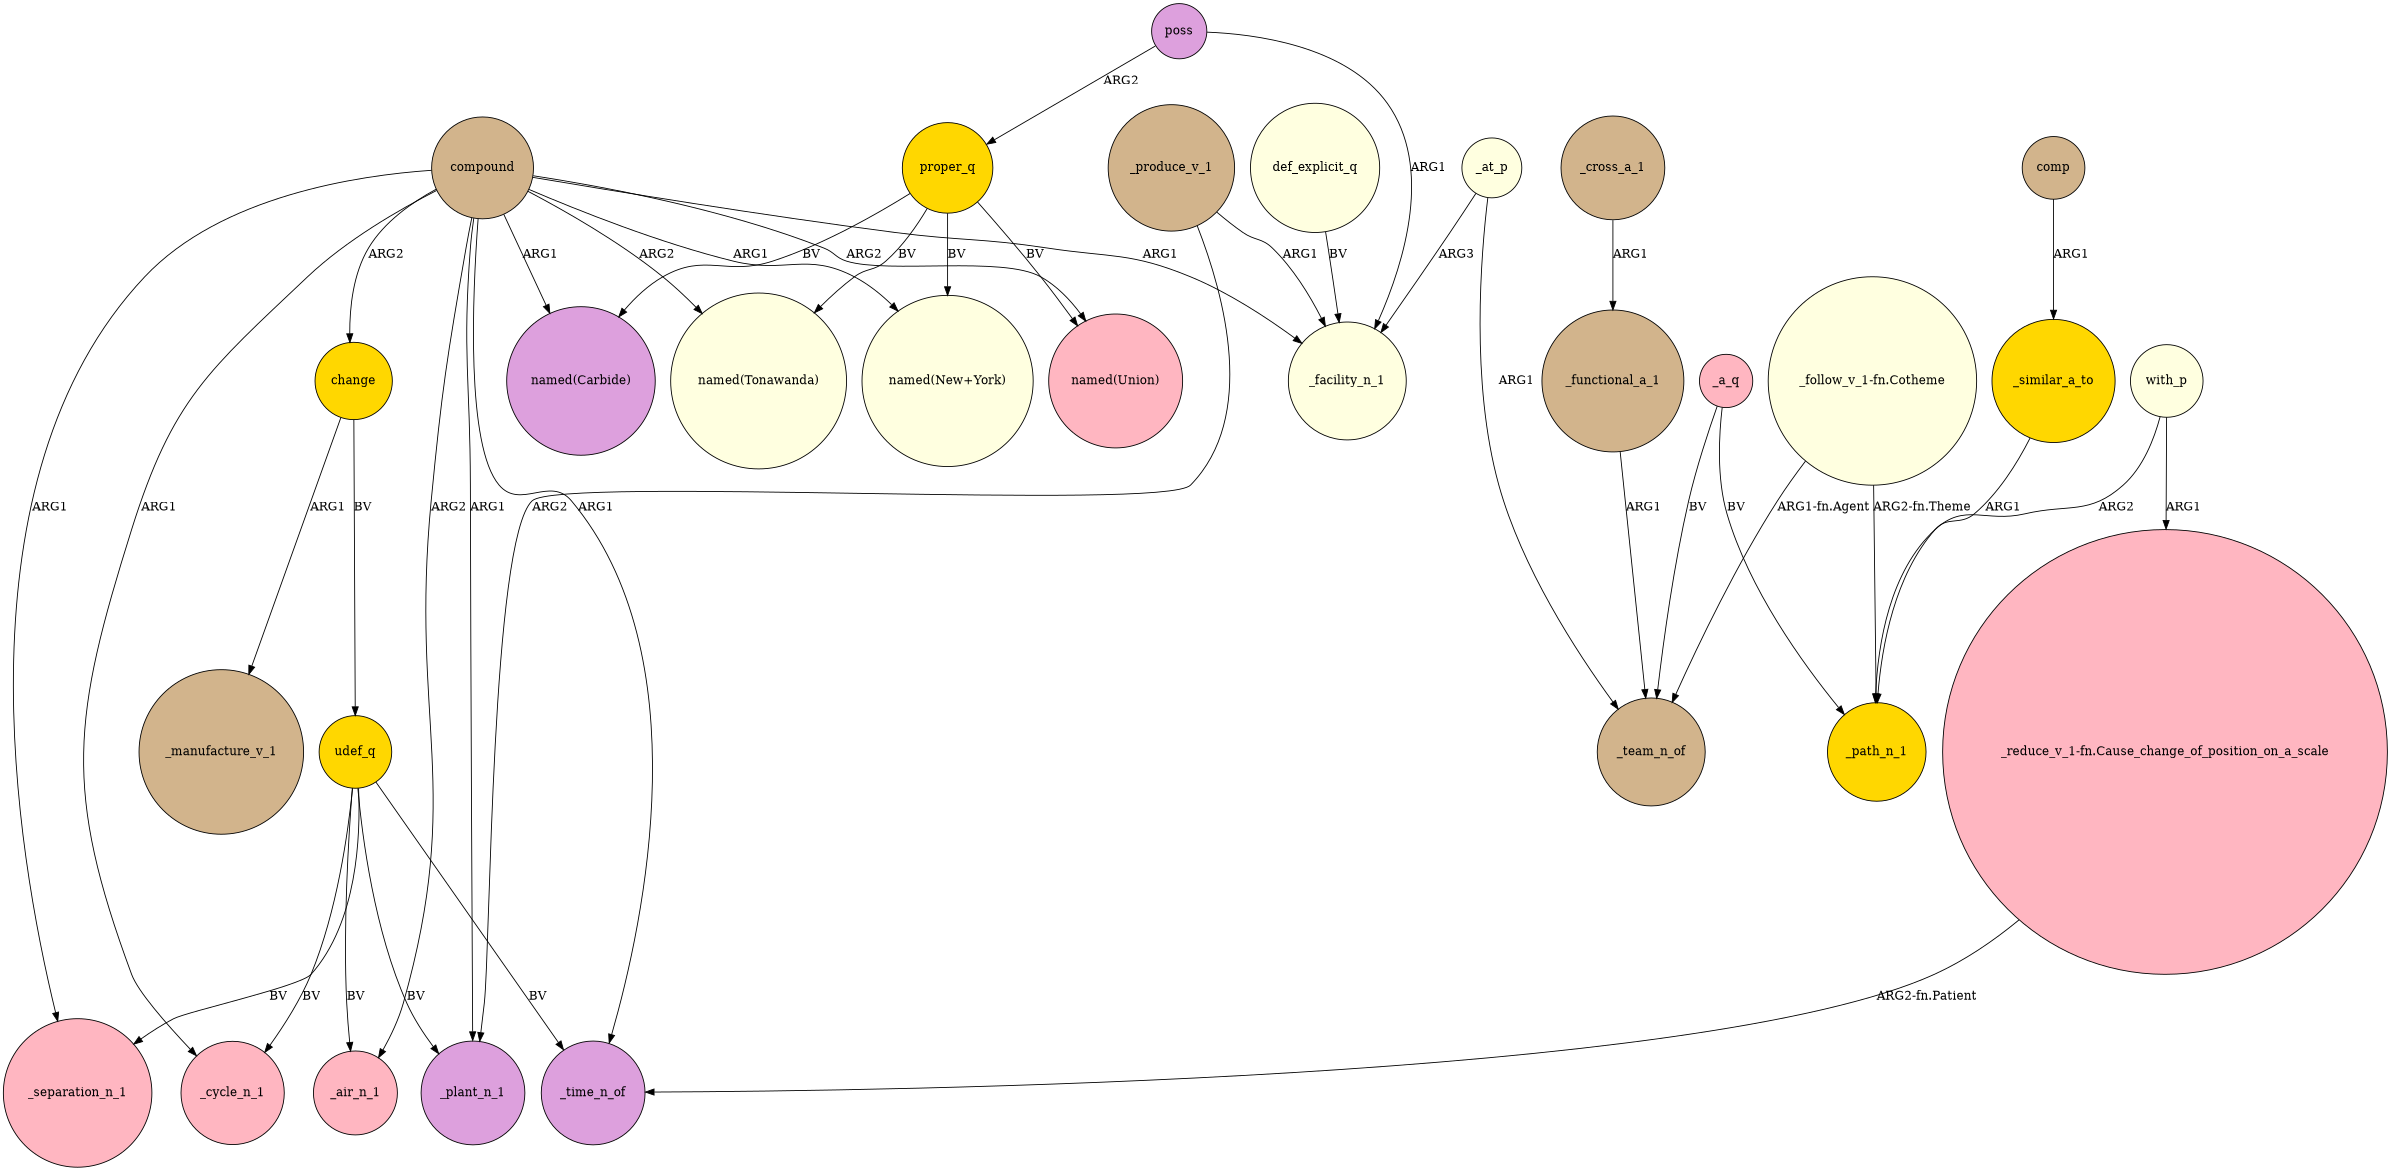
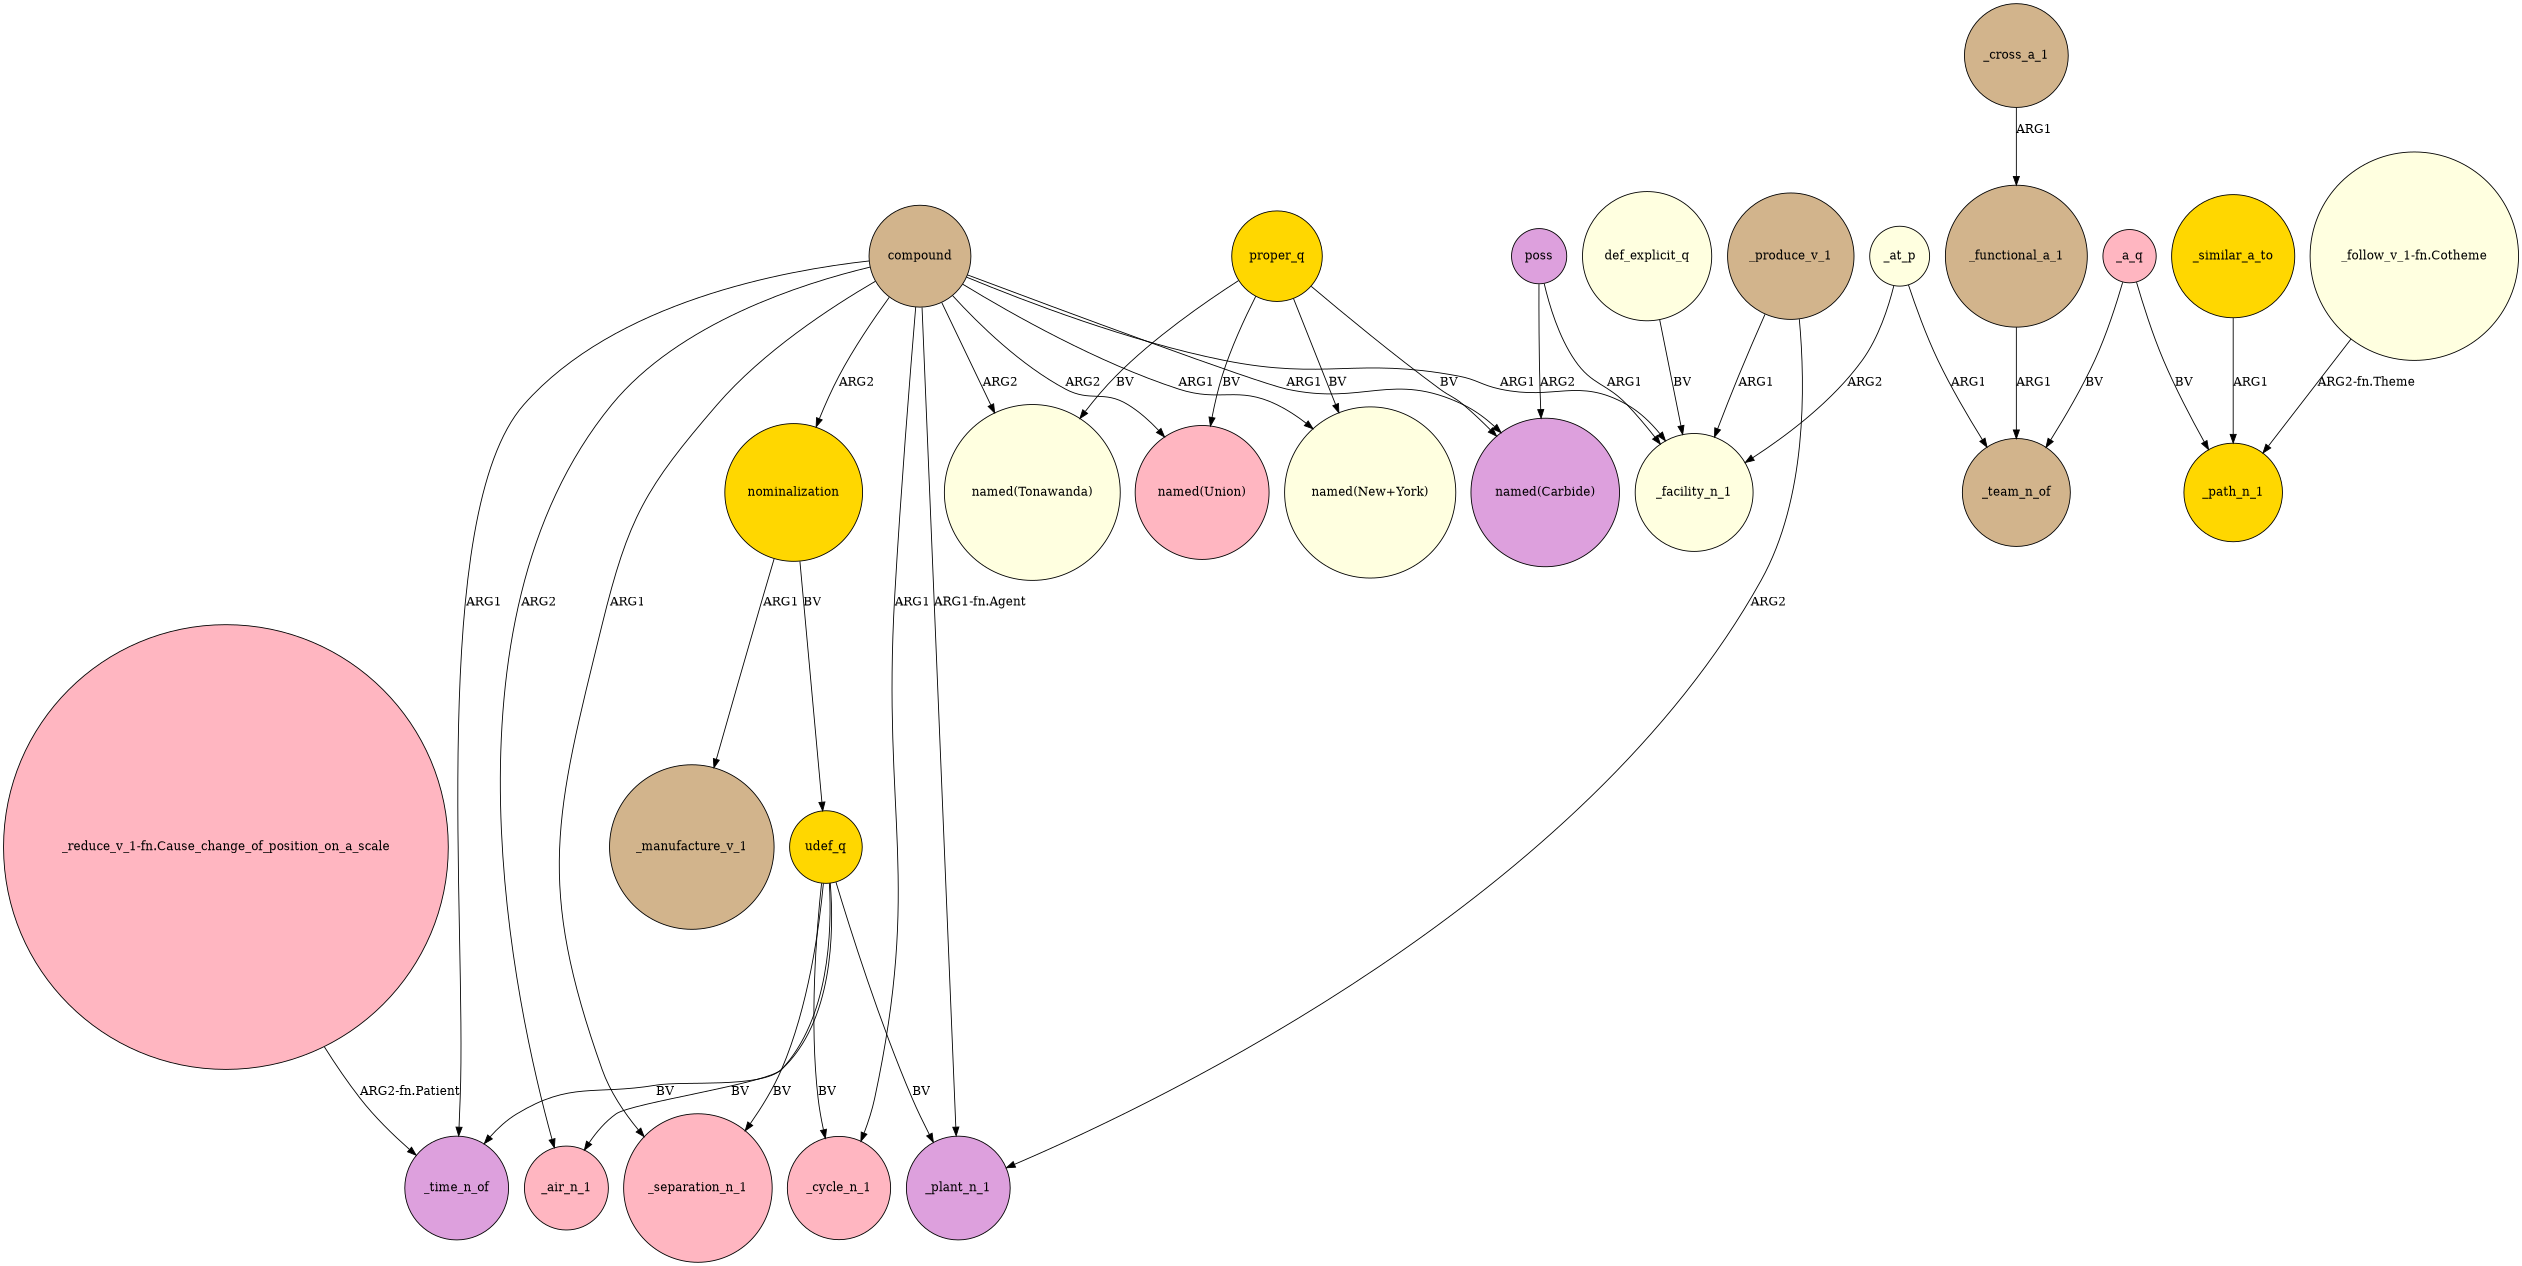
  digraph {
    node [fillcolor=tan shape=circle style=filled]
    "_reduce_v_1-fn.Cause_change_of_position_on_a_scale" [fillcolor=lightpink]
    _time_n_of [fillcolor=plum]
    _similar_a_to [fillcolor=gold]
-   comp
    _path_n_1 [fillcolor=gold]
    udef_q [fillcolor=gold]
    _air_n_1 [fillcolor=lightpink]
    _plant_n_1 [fillcolor=plum]
    _separation_n_1 [fillcolor=lightpink]
    _cycle_n_1 [fillcolor=lightpink]
-   nominalization [fillcolor=gold label=change]
+   nominalization [fillcolor=gold]
    _manufacture_v_1
    proper_q [fillcolor=gold]
    "named(Carbide)" [fillcolor=plum]
    "named(Union)" [fillcolor=lightpink]
    "named(New+York)" [fillcolor=lightyellow]
    "named(Tonawanda)" [fillcolor=lightyellow]
    _produce_v_1
    _facility_n_1 [fillcolor=lightyellow]
    compound
    _a_q [fillcolor=lightpink]
    _team_n_of
    _cross_a_1
    _functional_a_1
    poss [fillcolor=plum]
    "_follow_v_1-fn.Cotheme" [fillcolor=lightyellow]
    _at_p [fillcolor=lightyellow]
-   with_p [fillcolor=lightyellow]
    def_explicit_q [fillcolor=lightyellow]
    "_reduce_v_1-fn.Cause_change_of_position_on_a_scale" -> _time_n_of [label="ARG2-fn.Patient"]
    _similar_a_to -> _path_n_1 [label=ARG1]
-   comp -> _similar_a_to [label=ARG1]
    udef_q -> _time_n_of [label=BV]
    udef_q -> _air_n_1 [label=BV]
    udef_q -> _plant_n_1 [label=BV]
    udef_q -> _separation_n_1 [label=BV]
    udef_q -> _cycle_n_1 [label=BV]
    nominalization -> udef_q [label=BV]
    nominalization -> _manufacture_v_1 [label=ARG1]
    proper_q -> "named(Carbide)" [label=BV]
    proper_q -> "named(Union)" [label=BV]
    proper_q -> "named(New+York)" [label=BV]
    proper_q -> "named(Tonawanda)" [label=BV]
    _produce_v_1 -> _plant_n_1 [label=ARG2]
    _produce_v_1 -> _facility_n_1 [label=ARG1]
    compound -> _time_n_of [label=ARG1]
    compound -> _air_n_1 [label=ARG2]
-   compound -> _plant_n_1 [label=ARG1]
+   compound -> _plant_n_1 [label="ARG1-fn.Agent"]
    compound -> _separation_n_1 [label=ARG1]
    compound -> _cycle_n_1 [label=ARG1]
    compound -> nominalization [label=ARG2]
    compound -> "named(Carbide)" [label=ARG1]
    compound -> "named(Union)" [label=ARG2]
    compound -> "named(New+York)" [label=ARG1]
    compound -> "named(Tonawanda)" [label=ARG2]
    compound -> _facility_n_1 [label=ARG1]
    _a_q -> _path_n_1 [label=BV]
    _a_q -> _team_n_of [label=BV]
    _cross_a_1 -> _functional_a_1 [label=ARG1]
    _functional_a_1 -> _team_n_of [label=ARG1]
-   poss -> proper_q [label=ARG2]
+   poss -> "named(Carbide)" [label=ARG2]
    poss -> _facility_n_1 [label=ARG1]
    "_follow_v_1-fn.Cotheme" -> _path_n_1 [label="ARG2-fn.Theme"]
-   "_follow_v_1-fn.Cotheme" -> _team_n_of [label="ARG1-fn.Agent"]
-   _at_p -> _facility_n_1 [label=ARG3]
+   _at_p -> _facility_n_1 [label=ARG2]
    _at_p -> _team_n_of [label=ARG1]
-   with_p -> "_reduce_v_1-fn.Cause_change_of_position_on_a_scale" [label=ARG1]
-   with_p -> _path_n_1 [label=ARG2]
    def_explicit_q -> _facility_n_1 [label=BV]
  }
